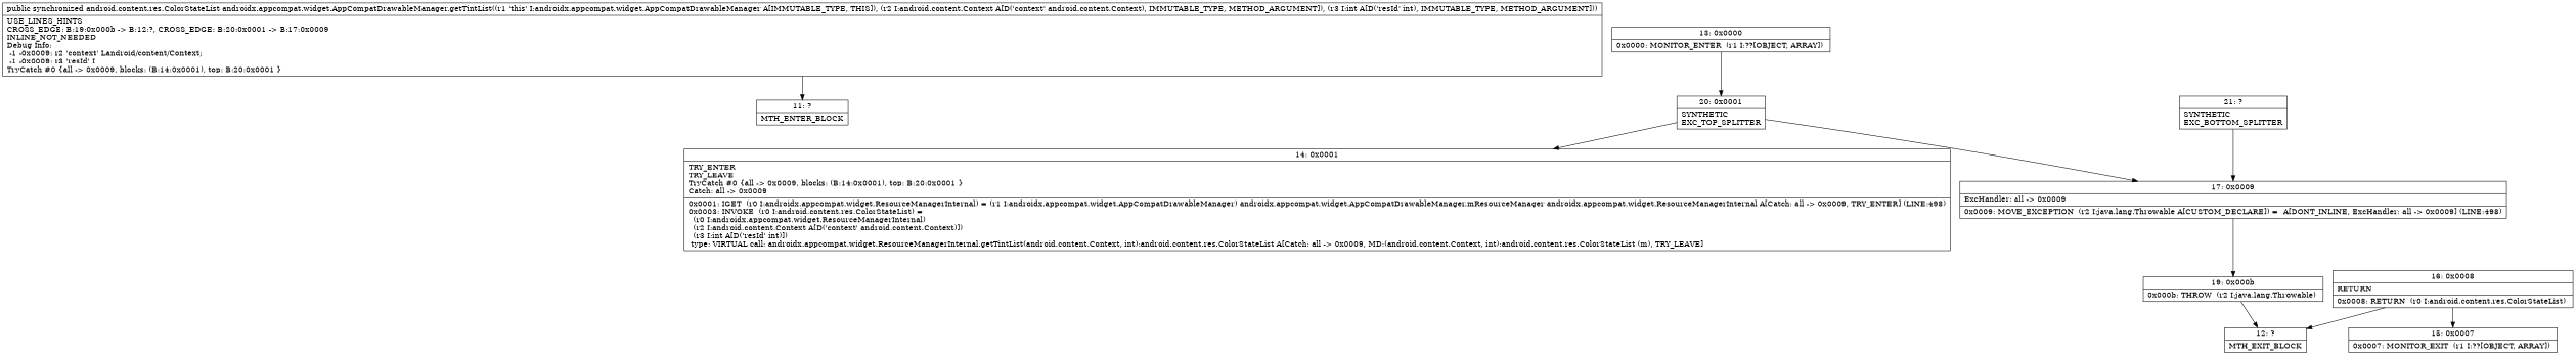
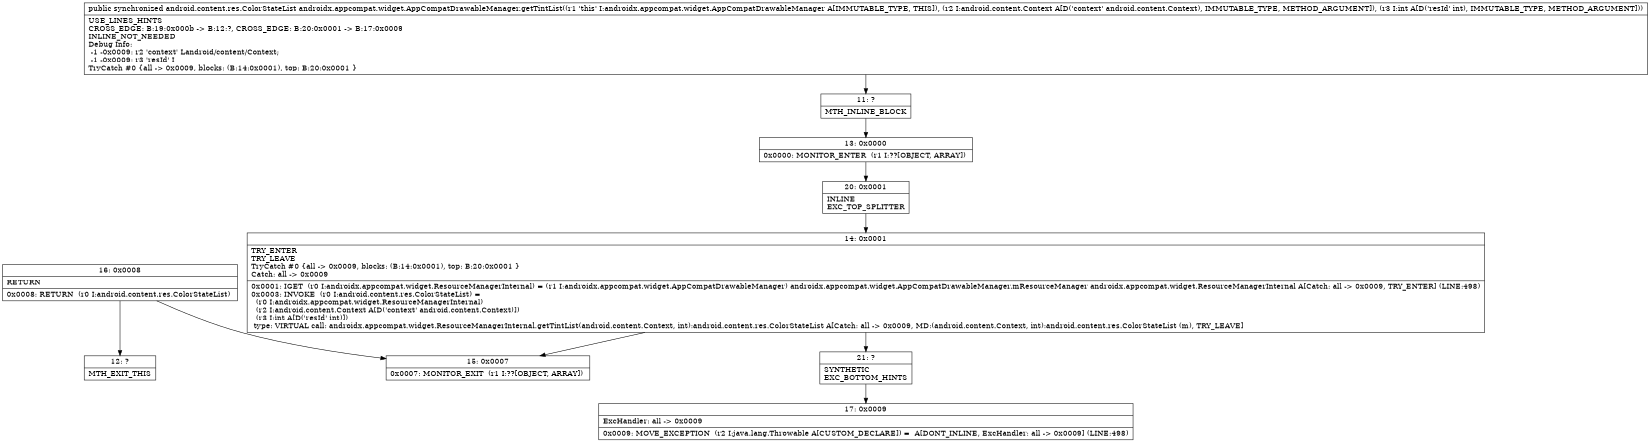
  digraph {
    node [shape=record]
-   n1 [label="{11\:\ ?|MTH_ENTER_BLOCK\l}"]
+   n1 [label="{11\:\ ?|MTH_INLINE_BLOCK\l}"]
    n2 [label="{13\:\ 0x0000|0x0000: MONITOR_ENTER  (r1 I:??[OBJECT, ARRAY]) \l}"]
-   n3 [label="{20\:\ 0x0001|SYNTHETIC\lEXC_TOP_SPLITTER\l}"]
+   n3 [label="{20\:\ 0x0001|INLINE\lEXC_TOP_SPLITTER\l}"]
    n4 [label="{14\:\ 0x0001|TRY_ENTER\lTRY_LEAVE\lTryCatch #0 \{all \-\> 0x0009, blocks: (B:14:0x0001), top: B:20:0x0001 \}\lCatch: all \-\> 0x0009\l|0x0001: IGET  (r0 I:androidx.appcompat.widget.ResourceManagerInternal) = (r1 I:androidx.appcompat.widget.AppCompatDrawableManager) androidx.appcompat.widget.AppCompatDrawableManager.mResourceManager androidx.appcompat.widget.ResourceManagerInternal A[Catch: all \-\> 0x0009, TRY_ENTER] (LINE:498)\l0x0003: INVOKE  (r0 I:android.content.res.ColorStateList) = \l  (r0 I:androidx.appcompat.widget.ResourceManagerInternal)\l  (r2 I:android.content.Context A[D('context' android.content.Context)])\l  (r3 I:int A[D('resId' int)])\l type: VIRTUAL call: androidx.appcompat.widget.ResourceManagerInternal.getTintList(android.content.Context, int):android.content.res.ColorStateList A[Catch: all \-\> 0x0009, MD:(android.content.Context, int):android.content.res.ColorStateList (m), TRY_LEAVE]\l}"]
    n5 [label="{17\:\ 0x0009|ExcHandler: all \-\> 0x0009\l|0x0009: MOVE_EXCEPTION  (r2 I:java.lang.Throwable A[CUSTOM_DECLARE]) =  A[DONT_INLINE, ExcHandler: all \-\> 0x0009] (LINE:498)\l}"]
    n6 [label="{15\:\ 0x0007|0x0007: MONITOR_EXIT  (r1 I:??[OBJECT, ARRAY]) \l}"]
-   n7 [label="{21\:\ ?|SYNTHETIC\lEXC_BOTTOM_SPLITTER\l}"]
-   n8 [label="{19\:\ 0x000b|0x000b: THROW  (r2 I:java.lang.Throwable) \l}"]
+   n7 [label="{21\:\ ?|SYNTHETIC\lEXC_BOTTOM_HINTS\l}"]
    n9 [label="{16\:\ 0x0008|RETURN\l|0x0008: RETURN  (r0 I:android.content.res.ColorStateList) \l}"]
-   n10 [label="{12\:\ ?|MTH_EXIT_BLOCK\l}"]
+   n10 [label="{12\:\ ?|MTH_EXIT_THIS\l}"]
    n11 [label="{public synchronized android.content.res.ColorStateList androidx.appcompat.widget.AppCompatDrawableManager.getTintList((r1 'this' I:androidx.appcompat.widget.AppCompatDrawableManager A[IMMUTABLE_TYPE, THIS]), (r2 I:android.content.Context A[D('context' android.content.Context), IMMUTABLE_TYPE, METHOD_ARGUMENT]), (r3 I:int A[D('resId' int), IMMUTABLE_TYPE, METHOD_ARGUMENT]))  | USE_LINES_HINTS\lCROSS_EDGE: B:19:0x000b \-\> B:12:?, CROSS_EDGE: B:20:0x0001 \-\> B:17:0x0009\lINLINE_NOT_NEEDED\lDebug Info:\l  \-1 \-0x0009: r2 'context' Landroid\/content\/Context;\l  \-1 \-0x0009: r3 'resId' I\lTryCatch #0 \{all \-\> 0x0009, blocks: (B:14:0x0001), top: B:20:0x0001 \}\l}"]
+   n1 -> n2
    n2 -> n3
    n3 -> n4
-   n3 -> n5
-   n5 -> n8
+   n4 -> n6
+   n4 -> n7
    n7 -> n5
-   n8 -> n10
    n9 -> n6
    n9 -> n10
    n11 -> n1
  }
